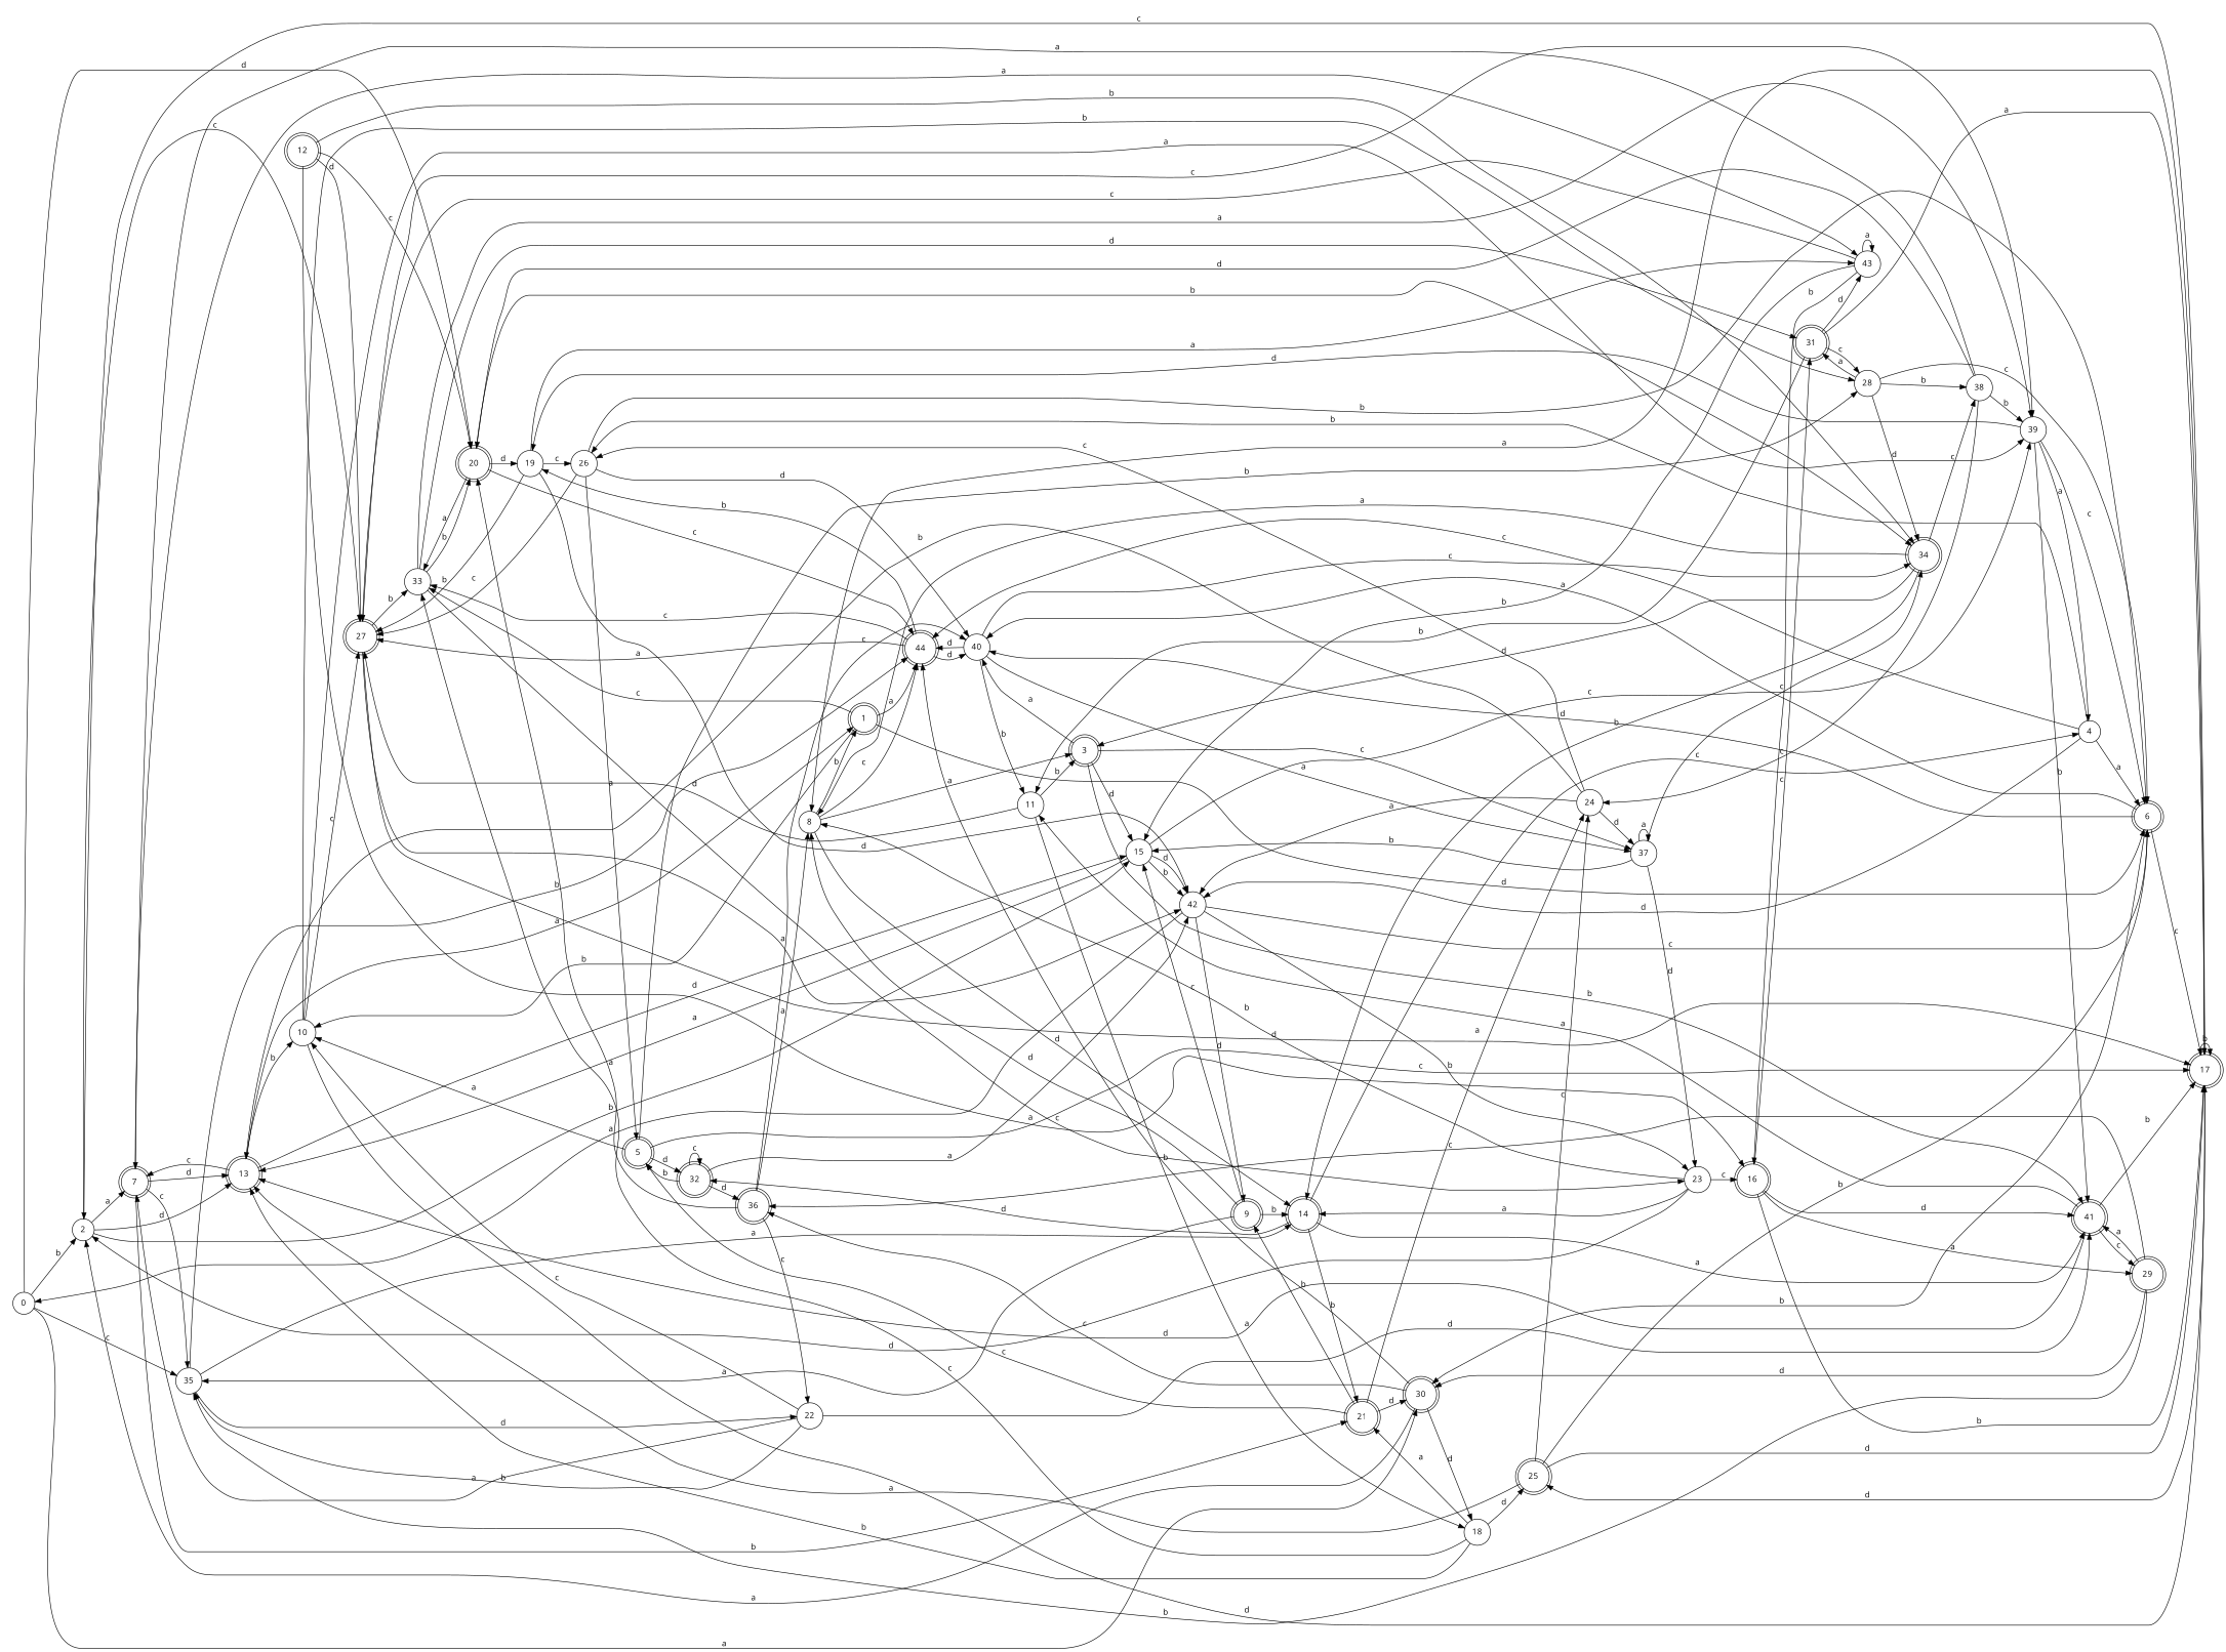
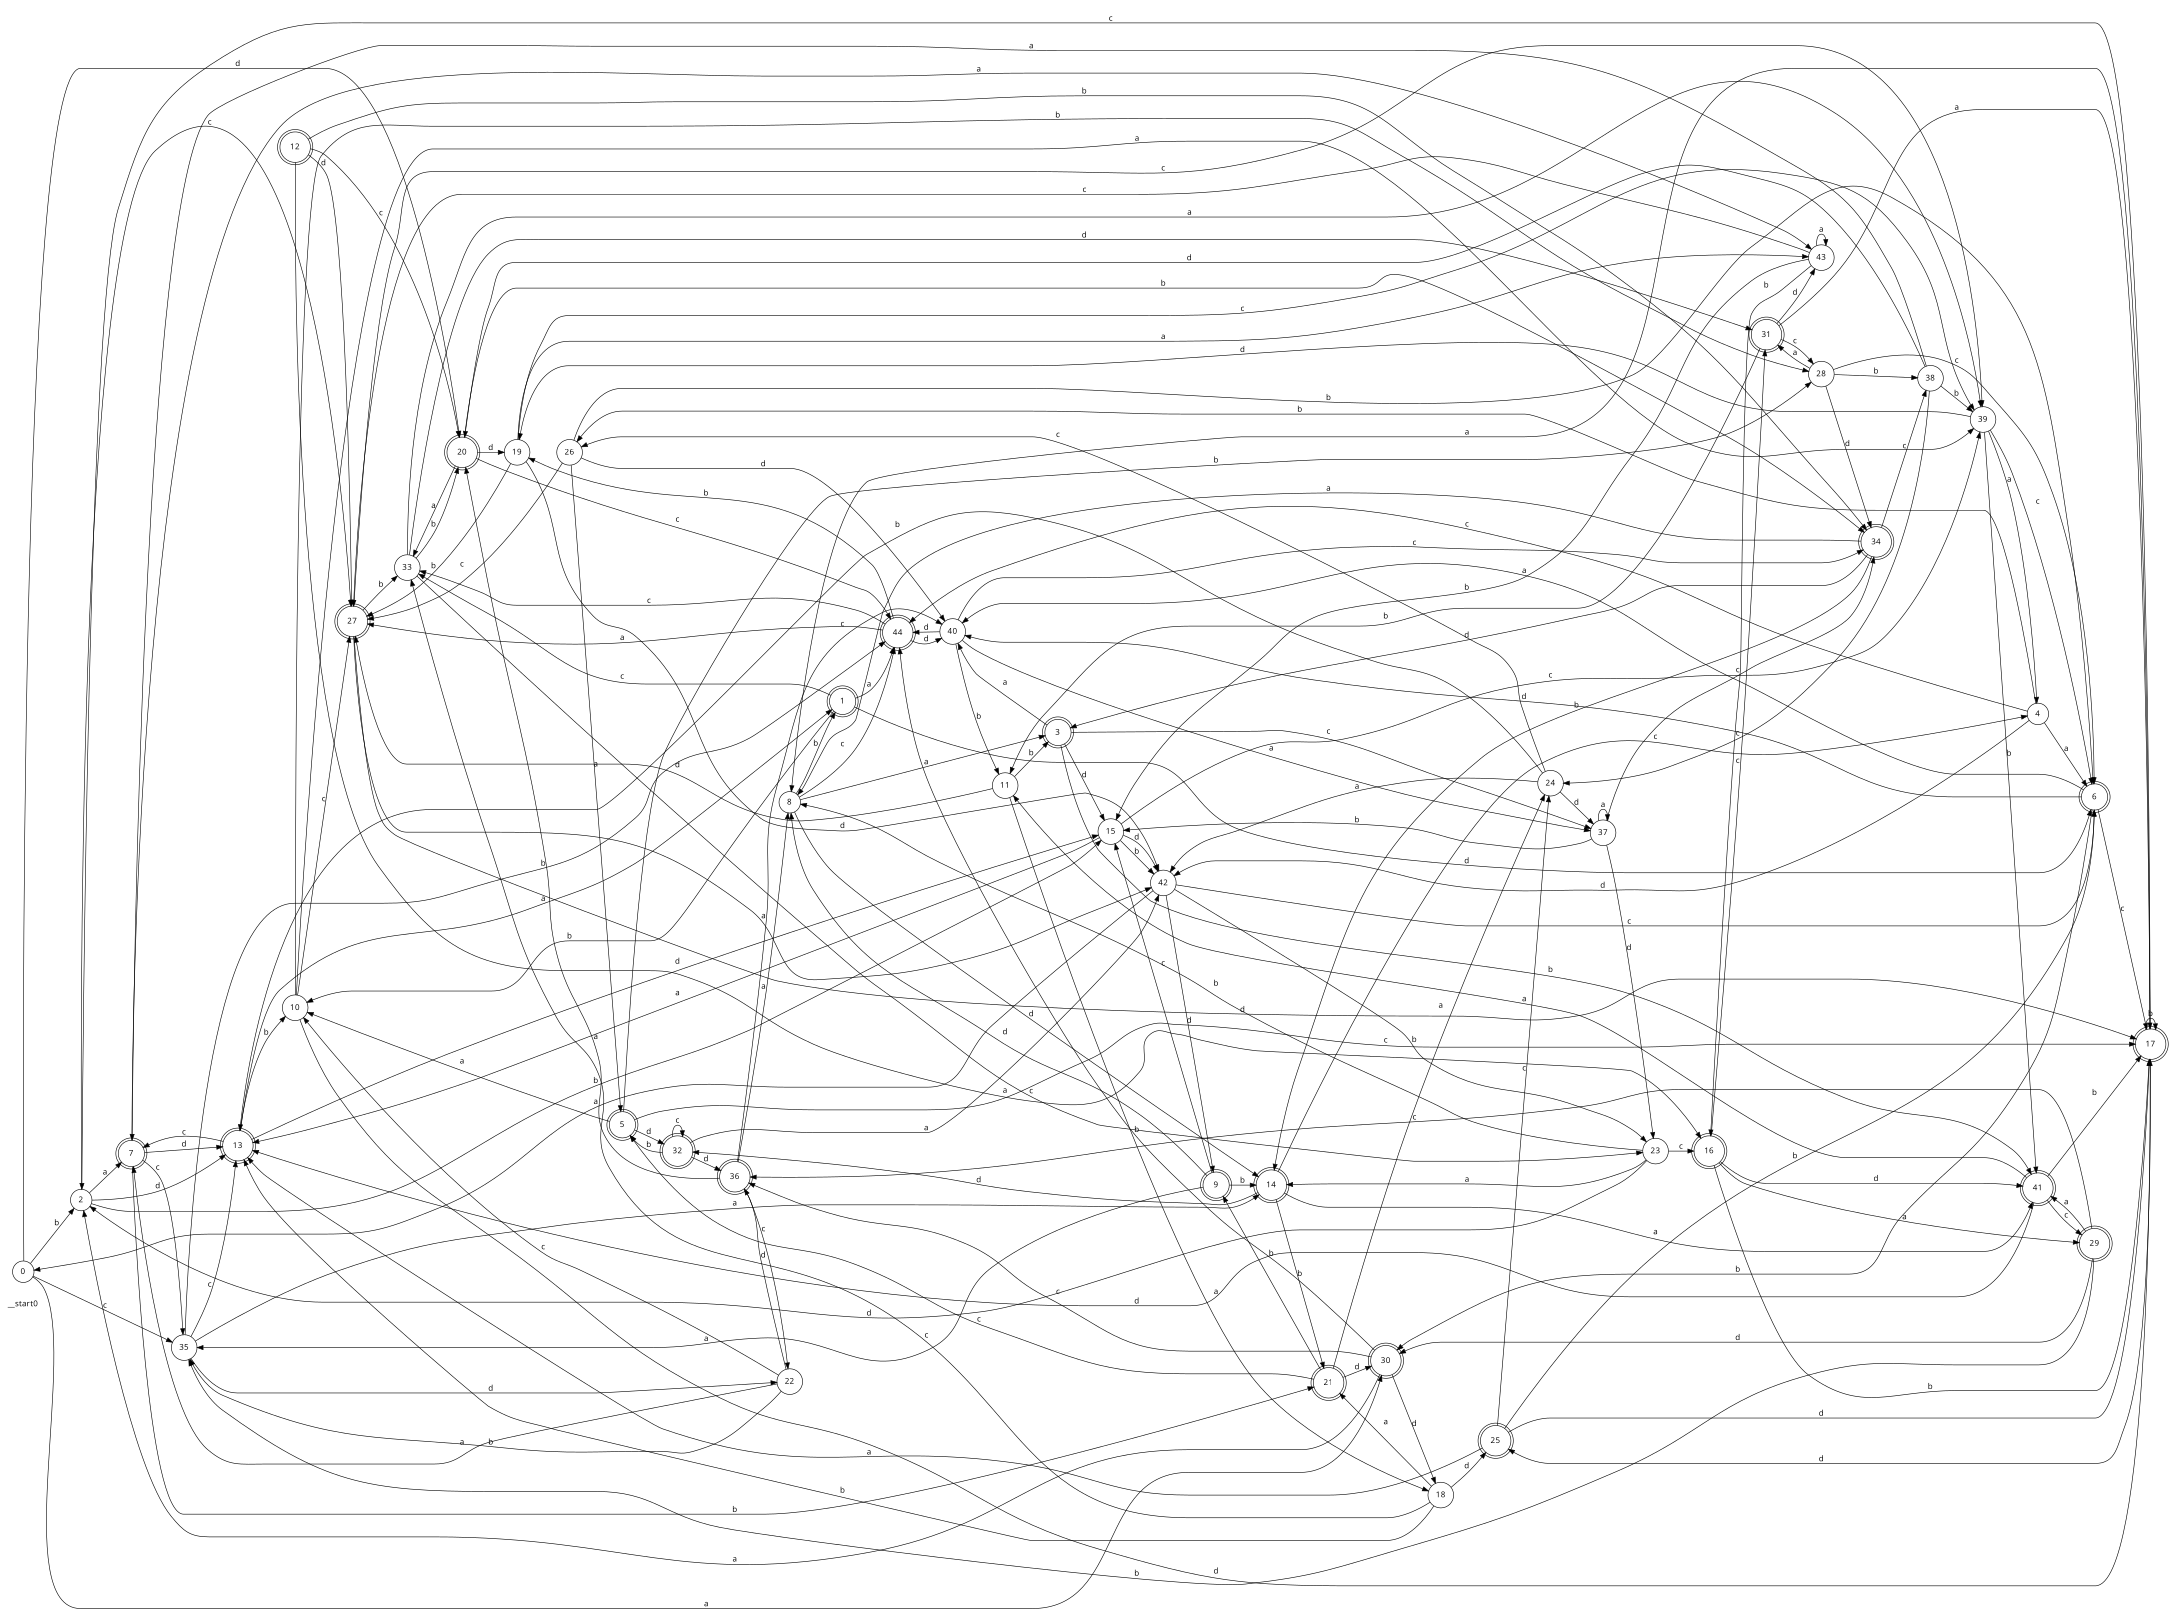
  digraph {
    fontname="Open Sans"
    rankdir=LR
    node [fontname="Open Sans" shape=doublecircle color=black fillcolor=white style="rounded,filled"]
    edge [fontname="Open Sans"]
+   __start0 [shape=none color="" fillcolor="" style=""]
    n2 [label=0 shape=circle style=filled]
    n3 [label=2 shape=circle style=filled]
    n4 [label=20]
    n5 [label=30]
    n6 [label=35 shape=circle style=filled]
    n7 [label=7]
    n8 [label=13]
    n9 [label=15 shape=circle style=filled]
    n10 [label=27]
    n11 [label=33 shape=circle style=filled]
    n12 [label=44]
    n13 [label=34]
    n14 [label=19 shape=circle style=filled]
    n15 [label=18 shape=circle style=filled]
    n16 [label=36]
    n17 [label=14]
    n18 [label=22 shape=circle style=filled]
    n19 [label=1]
    n20 [label=6]
    n21 [label=10 shape=circle style=filled]
    n22 [label=40 shape=circle style=filled]
    n23 [label=17]
    n24 [label=28 shape=circle style=filled]
    n25 [label=39 shape=circle style=filled]
    n26 [label=31]
    n27 [label=23 shape=circle style=filled]
    n28 [label=21]
    n29 [label=43 shape=circle style=filled]
    n30 [label=42 shape=circle style=filled]
    n31 [label=3]
    n32 [label=37 shape=circle style=filled]
    n33 [label=41]
    n34 [label=11 shape=circle style=filled]
    n35 [label=29]
    n36 [label=4 shape=circle style=filled]
    n37 [label=26 shape=circle style=filled]
    n38 [label=5]
    n39 [label=9]
    n40 [label=32]
    n41 [label=8 shape=circle style=filled]
    n42 [label=25]
    n43 [label=38 shape=circle style=filled]
    n44 [label=24 shape=circle style=filled]
    n45 [label=16]
    n46 [label=12]
    n2 -> n3 [label=b]
    n2 -> n4 [label=d]
    n2 -> n5 [label=a]
    n2 -> n6 [label=c]
    n3 -> n7 [label=a]
    n3 -> n8 [label=d]
    n3 -> n9 [label=b]
    n3 -> n10 [label=c]
    n4 -> n11 [label=a]
    n4 -> n12 [label=c]
    n4 -> n13 [label=b]
    n4 -> n14 [label=d]
    n5 -> n3 [label=a]
    n5 -> n12 [label=b]
    n5 -> n15 [label=d]
    n5 -> n16 [label=c]
+   n6 -> n8 [label=c]
    n6 -> n12 [label=b]
    n6 -> n17 [label=a]
    n6 -> n18 [label=d]
    n7 -> n6 [label=c]
    n7 -> n8 [label=d]
    n7 -> n28 [label=b]
    n7 -> n29 [label=a]
    n8 -> n7 [label=c]
    n8 -> n9 [label=d]
    n8 -> n19 [label=a]
    n8 -> n21 [label=b]
    n9 -> n8 [label=a]
    n9 -> n25 [label=c]
    n9 -> n30 [label=b]
    n9 -> n30 [label=d]
    n10 -> n11 [label=b]
    n10 -> n23 [label=d]
    n10 -> n25 [label=c]
    n10 -> n30 [label=a]
    n11 -> n4 [label=b]
    n11 -> n25 [label=a]
    n11 -> n26 [label=d]
    n11 -> n27 [label=c]
    n12 -> n10 [label=a]
    n12 -> n11 [label=c]
    n12 -> n14 [label=b]
    n12 -> n22 [label=d]
    n13 -> n17 [label=b]
    n13 -> n31 [label=d]
    n13 -> n41 [label=a]
    n13 -> n43 [label=c]
    n14 -> n10 [label=b]
-   n14 -> n37 [label=c]
+   n14 -> n25 [label=c]
    n14 -> n29 [label=a]
    n14 -> n30 [label=d]
    n15 -> n8 [label=b]
    n15 -> n11 [label=c]
    n15 -> n28 [label=a]
    n15 -> n42 [label=d]
    n16 -> n4 [label=a]
    n16 -> n18 [label=c]
    n16 -> n22 [label=c]
    n16 -> n41 [label=a]
    n17 -> n28 [label=b]
    n17 -> n33 [label=a]
    n17 -> n36 [label=c]
    n17 -> n40 [label=d]
    n18 -> n6 [label=b]
    n18 -> n7 [label=a]
-   n18 -> n33 [label=d]
+   n18 -> n16 [label=d]
    n18 -> n21 [label=c]
    n19 -> n11 [label=c]
    n19 -> n12 [label=a]
    n19 -> n20 [label=d]
    n19 -> n21 [label=b]
    n20 -> n5 [label=b]
    n20 -> n22 [label=a]
    n20 -> n22 [label=d]
    n20 -> n23 [label=c]
    n21 -> n10 [label=c]
    n21 -> n23 [label=d]
    n21 -> n24 [label=b]
    n21 -> n25 [label=a]
    n22 -> n12 [label=d]
    n22 -> n13 [label=c]
    n22 -> n32 [label=a]
    n22 -> n34 [label=b]
    n23 -> n3 [label=c]
    n23 -> n23 [label=b]
    n23 -> n41 [label=a]
    n23 -> n42 [label=d]
    n24 -> n13 [label=d]
    n24 -> n20 [label=c]
    n24 -> n26 [label=a]
    n24 -> n43 [label=b]
    n25 -> n14 [label=d]
    n25 -> n20 [label=c]
    n25 -> n33 [label=b]
    n25 -> n36 [label=a]
    n26 -> n23 [label=a]
    n26 -> n24 [label=c]
    n26 -> n29 [label=d]
    n26 -> n34 [label=b]
    n27 -> n3 [label=d]
    n27 -> n17 [label=a]
    n27 -> n41 [label=b]
    n27 -> n45 [label=c]
    n28 -> n5 [label=d]
    n28 -> n38 [label=c]
    n28 -> n39 [label=b]
    n28 -> n44 [label=a]
    n29 -> n9 [label=b]
    n29 -> n10 [label=c]
    n29 -> n29 [label=a]
    n29 -> n45 [label=b]
    n30 -> n2 [label=a]
    n30 -> n20 [label=c]
    n30 -> n27 [label=b]
    n30 -> n39 [label=d]
    n31 -> n9 [label=d]
    n31 -> n22 [label=a]
    n31 -> n32 [label=c]
    n31 -> n33 [label=b]
    n32 -> n9 [label=b]
    n32 -> n13 [label=c]
    n32 -> n27 [label=d]
    n32 -> n32 [label=a]
    n33 -> n8 [label=d]
    n33 -> n23 [label=b]
    n33 -> n34 [label=a]
    n33 -> n35 [label=c]
    n34 -> n10 [label=d]
    n34 -> n15 [label=a]
    n34 -> n31 [label=b]
    n35 -> n5 [label=d]
    n35 -> n6 [label=b]
    n35 -> n16 [label=c]
    n35 -> n33 [label=a]
    n36 -> n12 [label=c]
    n36 -> n20 [label=a]
    n36 -> n30 [label=d]
    n36 -> n37 [label=b]
    n37 -> n10 [label=c]
    n37 -> n20 [label=b]
    n37 -> n22 [label=d]
    n37 -> n38 [label=a]
    n38 -> n21 [label=a]
    n38 -> n23 [label=c]
    n38 -> n24 [label=b]
    n38 -> n40 [label=d]
    n39 -> n6 [label=a]
    n39 -> n9 [label=c]
    n39 -> n17 [label=b]
    n39 -> n41 [label=d]
    n40 -> n16 [label=d]
    n40 -> n30 [label=a]
    n40 -> n38 [label=b]
    n40 -> n40 [label=c]
    n41 -> n12 [label=c]
    n41 -> n17 [label=d]
    n41 -> n19 [label=b]
    n41 -> n31 [label=a]
    n42 -> n8 [label=a]
    n42 -> n20 [label=b]
    n42 -> n23 [label=d]
    n42 -> n44 [label=c]
    n43 -> n4 [label=d]
    n43 -> n7 [label=a]
    n43 -> n25 [label=b]
    n43 -> n44 [label=c]
    n44 -> n8 [label=b]
    n44 -> n30 [label=a]
    n44 -> n32 [label=d]
    n44 -> n37 [label=c]
    n45 -> n23 [label=b]
    n45 -> n26 [label=c]
    n45 -> n33 [label=d]
    n45 -> n35 [label=a]
    n46 -> n4 [label=c]
    n46 -> n10 [label=d]
    n46 -> n13 [label=b]
    n46 -> n45 [label=a]
  }
